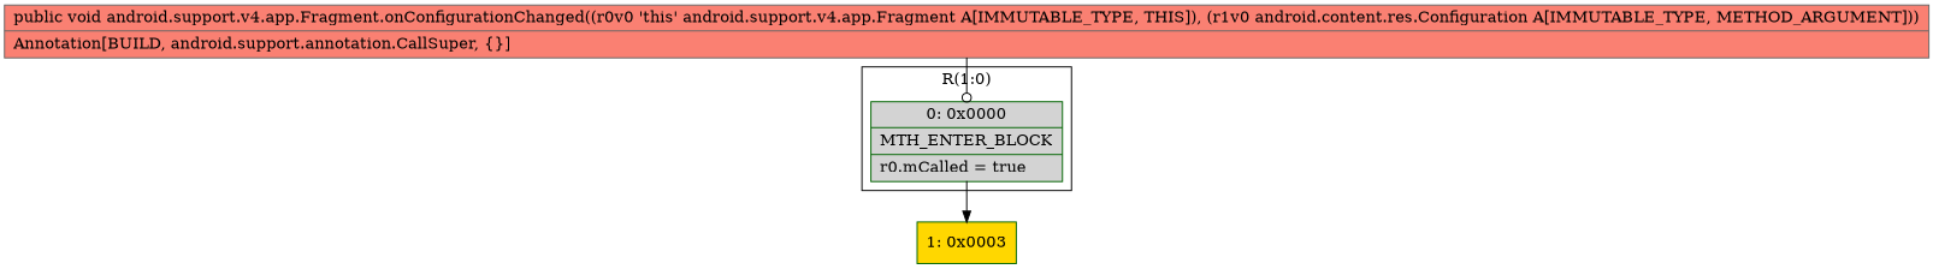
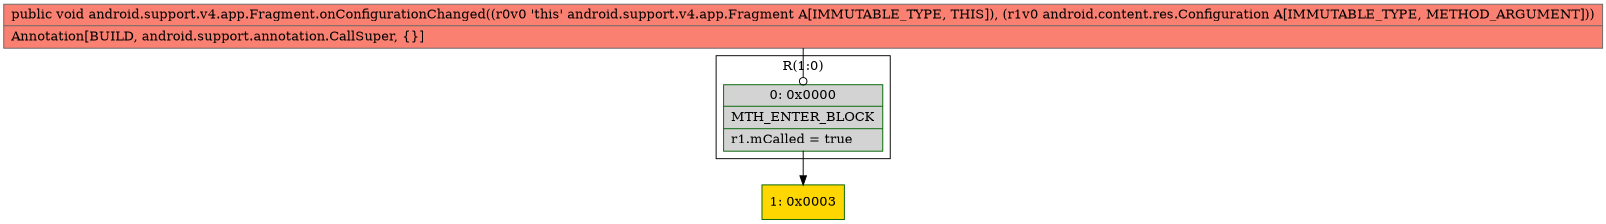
  digraph {
    node [color=darkgreen shape=record style=filled]
    edge [style=solid]
-   n1 [label="{0\:\ 0x0000|MTH_ENTER_BLOCK\l|r0.mCalled = true\l}" fillcolor=lightgrey]
+   n1 [label="{0\:\ 0x0000|MTH_ENTER_BLOCK\l|r1.mCalled = true\l}" fillcolor=lightgrey]
    n2 [label="{1\:\ 0x0003}" fillcolor=gold]
    n3 [label="{public void android.support.v4.app.Fragment.onConfigurationChanged((r0v0 'this' android.support.v4.app.Fragment A[IMMUTABLE_TYPE, THIS]), (r1v0 android.content.res.Configuration A[IMMUTABLE_TYPE, METHOD_ARGUMENT]))  | Annotation[BUILD, android.support.annotation.CallSuper, \{\}]\l}" fillcolor=salmon color=gray40]
    subgraph cluster_1 {
      label="R(1:0)"
      n1
    }
    n1 -> n2 [arrowhead=normal]
    n3 -> n1 [arrowhead=odot]
  }
